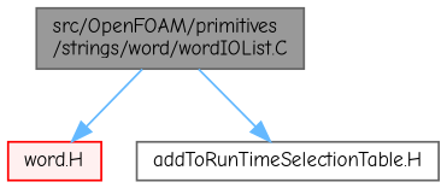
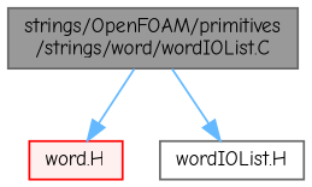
  digraph {
    fontname="Comic Neue"
    node [fontname="Comic Neue" fontsize=10 shape=box style=filled]
    edge [color=steelblue1 fontname="Comic Neue" fontsize=10 labelfontname=Helvetica labelfontsize=10 style=solid]
-   n1 [color=gray40 fillcolor=grey60 fontcolor=black height=0.2 label="src/OpenFOAM/primitives\l/strings/word/wordIOList.C" width=0.4]
+   n1 [color=gray40 fillcolor=grey60 fontcolor=black height=0.2 label="strings/OpenFOAM/primitives\l/strings/word/wordIOList.C" width=0.4]
    n2 [color=red fillcolor="#FFF0F0" height=0.2 label="word.H" width=0.4]
-   n3 [color=grey40 fillcolor=white height=0.2 label="addToRunTimeSelectionTable.H" width=0.4]
+   n3 [color=grey40 fillcolor=white height=0.2 label="wordIOList.H" width=0.4]
    n1 -> n2
    n1 -> n3
  }
